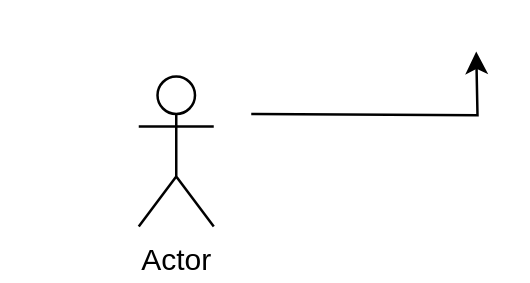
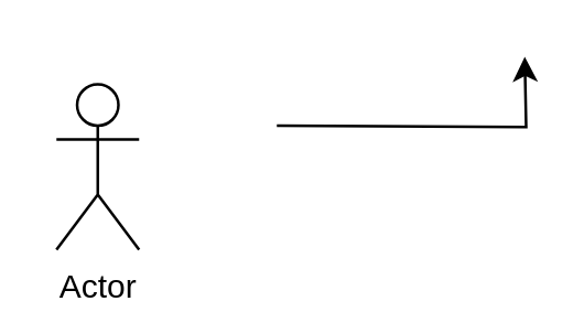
  <mxCell id="0" />
  <mxCell id="1" parent="0" />
  <mxCell id="2" style="edgeStyle=orthogonalEdgeStyle;rounded=0;orthogonalLoop=1;jettySize=auto;html=1;" edge="1" parent="1"><mxGeometry relative="1" as="geometry"><mxPoint x="190" y="20" as="targetPoint" /><mxPoint x="100" y="45" as="sourcePoint" /></mxGeometry></mxCell>
- <mxCell id="3" value="Actor" style="shape=umlActor;verticalLabelPosition=bottom;verticalAlign=top;html=1;" vertex="1" parent="1"><mxGeometry x="55" y="30" width="30" height="60" as="geometry" /></mxCell>
+ <mxCell id="3" value="Actor" style="shape=umlActor;verticalLabelPosition=bottom;verticalAlign=top;html=1;" vertex="1" parent="1"><mxGeometry x="20" y="30" width="30" height="60" as="geometry" /></mxCell>
